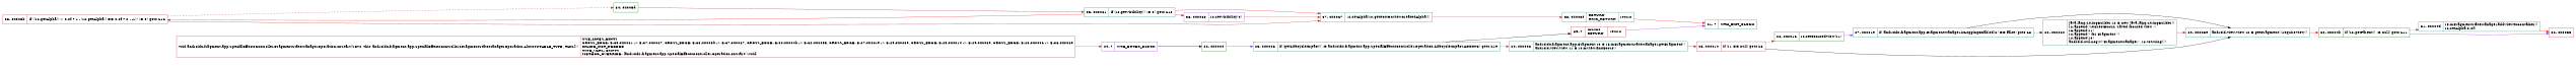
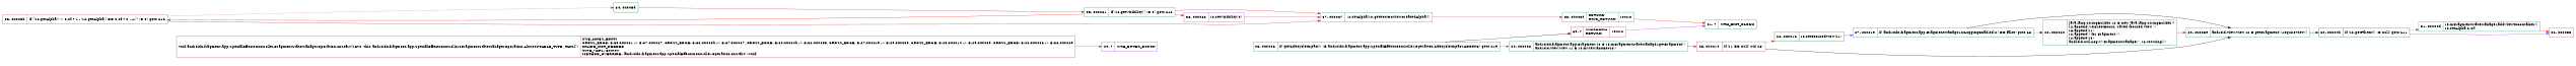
  digraph {
    rankdir=LR
    node [color=teal shape=record]
    edge [color=brown]
    n1 [color=purple label="{20\:\ ?|MTH_ENTER_BLOCK\l}"]
-   n2 [color=darkgreen label="{22\:\ 0x0000}"]
    n3 [label="{23\:\ 0x0006|if (getLifecycleImpact() != androidx.fragment.app.SpecialEffectsController.Operation.LifecycleImpact.ADDING) goto L19\l}"]
    n4 [label="{24\:\ 0x0008|androidx.fragment.app.Fragment r0 = r5.mFragmentStateManager.getFragment()\landroid.view.View r1 = r0.mView.findFocus()\l}"]
-   n5 [color=brown label="{39\:\ ?|INLINE\lRETURN\l|return\l}"]
-   n6 [color=brown label="{25\:\ 0x0014|if (r1 == null) goto L8\l}"]
+   n5 [color=brown label="{39\:\ ?|SYNTHETIC\lRETURN\l|return\l}"]
+   n6 [color=brown label="{25\:\ 0x0014|if (r1 == null) util L8\l}"]
    n7 [label="{21\:\ ?|MTH_EXIT_BLOCK\l}"]
    n8 [color=darkgreen label="{26\:\ 0x0016|r0.setFocusedView(r1)\l}"]
    n9 [label="{29\:\ 0x003e|android.view.View r2 = getFragment().requireView()\l}"]
    n10 [label="{27\:\ 0x001e|if (androidx.fragment.app.FragmentManager.isLoggingEnabled(2) == false) goto L8\l}"]
    n11 [color=darkgreen label="{30\:\ 0x004b|if (r2.getParent() != null) goto L11\l}"]
    n12 [label="{28\:\ 0x0020|java.lang.StringBuilder r2 = new java.lang.StringBuilder()\lr2.append(\"requestFocus: Saved focused view \")\lr6.append(r1)\lr2.append(\" for Fragment \")\lr2.append(r0)\landroid.util.Log.v(\"FragmentManager\", r2.toString())\l}"]
    n13 [label="{31\:\ 0x004d|r5.mFragmentStateManager.addViewToContainer()\lr2.setAlpha(0.0f)\l}"]
    n14 [color=brown label="{32\:\ 0x0055}"]
    n15 [color=brown label="{33\:\ 0x005b|if ((r2.getAlpha() \> 0.0f ? 1 : (r2.getAlpha() == 0.0f ? 0 : \-1)) != 0) goto L16\l}"]
    n16 [color=darkgreen label="{34\:\ 0x005d}"]
    n17 [label="{37\:\ 0x0067|r2.setAlpha(r0.getPostOnViewCreatedAlpha())\l}"]
    n18 [label="{35\:\ 0x0061|if (r2.getVisibility() != 0) goto L16\l}"]
    n19 [label="{38\:\ 0x006e|RETURN\lORIG_RETURN\l|return\l}"]
    n20 [color=purple label="{36\:\ 0x0063|r2.setVisibility(4)\l}"]
    n21 [color=brown label="{void androidx.fragment.app.SpecialEffectsController.FragmentStateManagerOperation.onStart((r5v0 'this' androidx.fragment.app.SpecialEffectsController$FragmentStateManagerOperation A[IMMUTABLE_TYPE, THIS]))  | USE_LINES_HINTS\lCROSS_EDGE: B:35:0x0061 \-\> B:37:0x0067, CROSS_EDGE: B:33:0x005b \-\> B:37:0x0067, CROSS_EDGE: B:30:0x004b \-\> B:32:0x0055, CROSS_EDGE: B:27:0x001e \-\> B:29:0x003e, CROSS_EDGE: B:25:0x0014 \-\> B:29:0x003e, CROSS_EDGE: B:23:0x0006 \-\> B:38:0x006e\lINLINE_NOT_NEEDED\lTYPE_VARS: EMPTY\lMETHOD_OVERRIDE: [androidx.fragment.app.SpecialEffectsController.Operation.onStart():void]\l}"]
-   n1 -> n2 [color=black]
-   n2 -> n3 [color=purple]
    n3 -> n4 [style=dashed]
    n3 -> n5 [color=black]
    n4 -> n6 [color=red]
    n5 -> n7 [color=purple]
    n6 -> n8 [style=dashed]
    n6 -> n9 [color=black]
    n8 -> n10 [color=purple]
-   n9 -> n11 [color=red]
+   n9 -> n11 [color=black]
    n10 -> n9 [color=black]
    n10 -> n12 [color=black style=dashed]
    n11 -> n13 [style=dashed]
    n11 -> n14 [color=purple]
    n12 -> n9
    n13 -> n14 [color=red]
    n15 -> n16 [style=dashed]
    n15 -> n17
    n16 -> n18
    n17 -> n19
    n18 -> n15 [color=red]
    n18 -> n17 [color=red]
    n18 -> n20 [style=solid]
    n19 -> n7 [color=red]
    n20 -> n17
    n21 -> n1
  }
